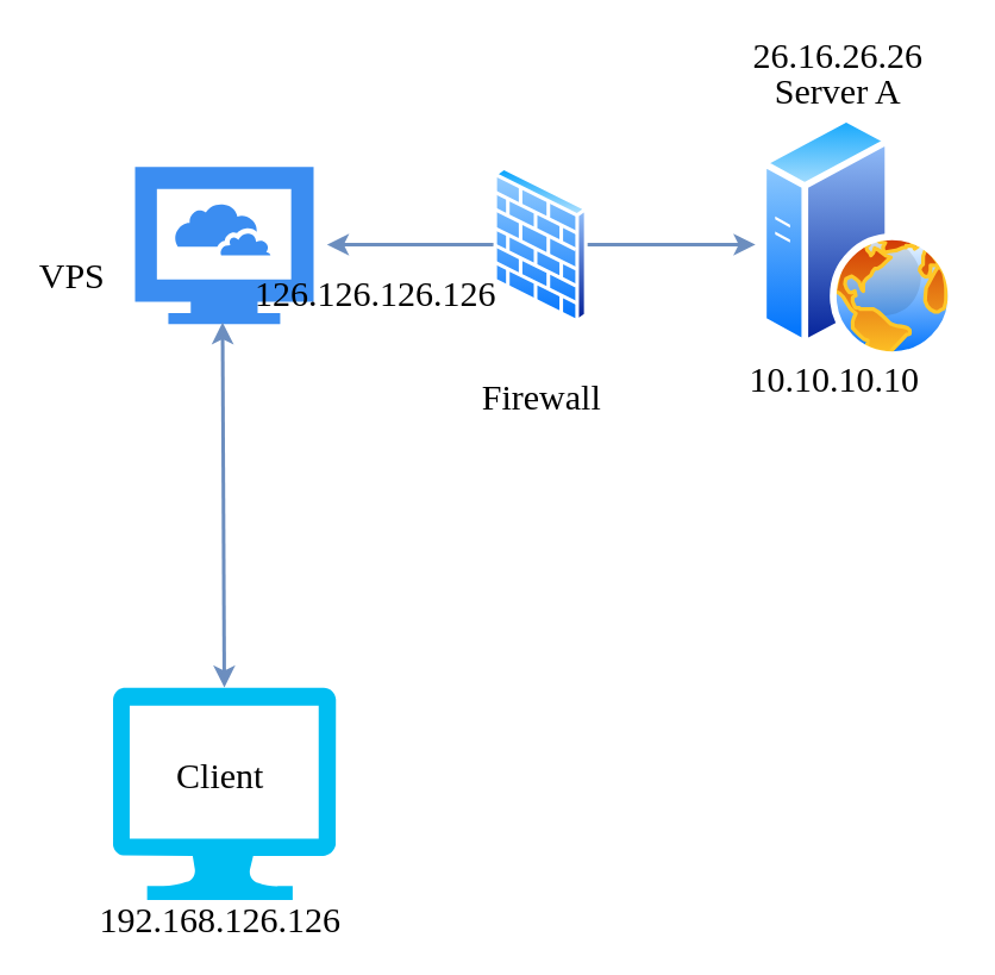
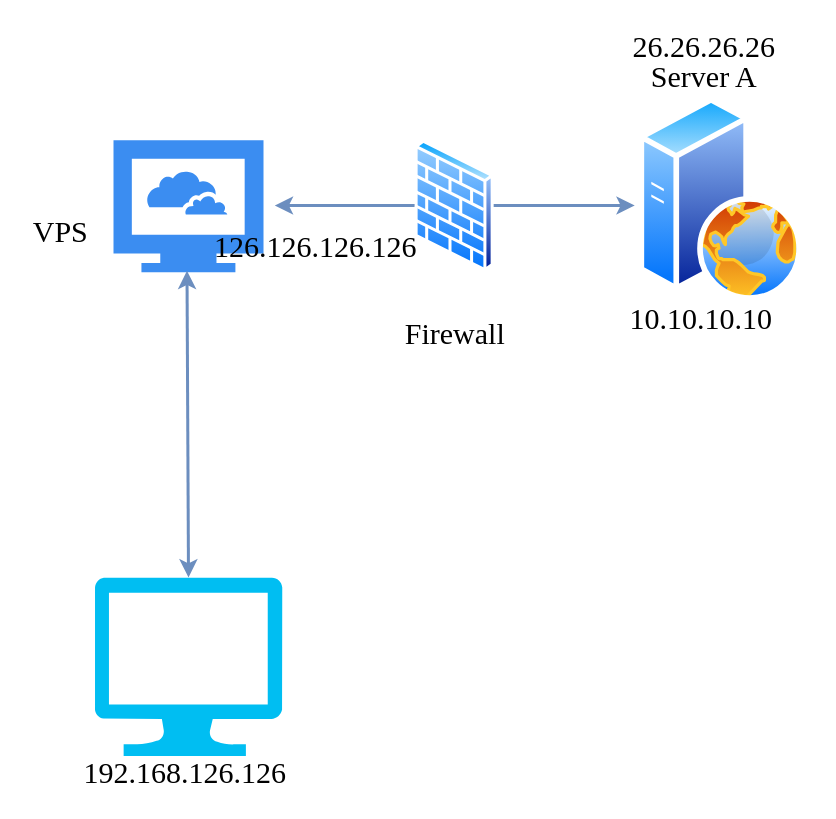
  <mxCell id="0" />
  <mxCell id="1" parent="0" />
  <mxCell id="2" value="" style="html=1;aspect=fixed;strokeColor=none;shadow=0;align=center;verticalAlign=top;fillColor=#3B8DF1;shape=mxgraph.gcp2.cloud_computer" vertex="1" parent="1"><mxGeometry x="75" y="93" width="100" height="88" as="geometry" /></mxCell>
  <mxCell id="3" value="" style="endArrow=classic;startArrow=classic;html=1;strokeWidth=2;fillColor=#dae8fc;strokeColor=#6c8ebf;shadow=0;comic=0;" edge="1" parent="1"><mxGeometry width="50" height="50" relative="1" as="geometry"><mxPoint x="182.5" y="136.5" as="sourcePoint" /><mxPoint x="422.5" y="136.5" as="targetPoint" /></mxGeometry></mxCell>
  <mxCell id="4" value="" style="aspect=fixed;perimeter=ellipsePerimeter;html=1;align=center;shadow=0;dashed=0;spacingTop=3;image;image=img/lib/active_directory/firewall.svg;imageBackground=none;" vertex="1" parent="1"><mxGeometry x="275.5" y="93" width="54" height="88" as="geometry" /></mxCell>
  <mxCell id="5" value="Firewall" style="text;html=1;strokeColor=none;fillColor=none;align=center;verticalAlign=middle;whiteSpace=wrap;rounded=0;fontFamily=Times New Roman;fontSize=20;" vertex="1" parent="1"><mxGeometry x="282.5" y="211" width="40" height="20" as="geometry" /></mxCell>
  <mxCell id="6" value="10.10.10.10" style="text;html=1;strokeColor=none;fillColor=none;align=center;verticalAlign=middle;whiteSpace=wrap;rounded=0;fontFamily=Times New Roman;fontSize=20;" vertex="1" parent="1"><mxGeometry x="447" y="201" width="40" height="20" as="geometry" /></mxCell>
  <mxCell id="7" value="126.126.126.126" style="text;html=1;strokeColor=none;fillColor=none;align=center;verticalAlign=middle;whiteSpace=wrap;rounded=0;fontFamily=Times New Roman;fontSize=20;" vertex="1" parent="1"><mxGeometry x="190" y="153" width="40" height="20" as="geometry" /></mxCell>
  <mxCell id="8" value="Server A&lt;br&gt;" style="text;html=1;strokeColor=none;fillColor=none;align=center;verticalAlign=middle;whiteSpace=wrap;rounded=0;fontFamily=Times New Roman;fontSize=20;" vertex="1" parent="1"><mxGeometry x="420" y="40" width="98" height="20" as="geometry" /></mxCell>
  <mxCell id="9" value="VPS" style="text;html=1;strokeColor=none;fillColor=none;align=center;verticalAlign=middle;whiteSpace=wrap;rounded=0;fontFamily=Times New Roman;fontSize=20;" vertex="1" parent="1"><mxGeometry x="20" y="142.5" width="40" height="20" as="geometry" /></mxCell>
  <mxCell id="10" value="" style="aspect=fixed;perimeter=ellipsePerimeter;html=1;align=center;shadow=0;dashed=0;spacingTop=3;image;image=img/lib/active_directory/web_server.svg;fillColor=none;fontFamily=Times New Roman;fontSize=20;" vertex="1" parent="1"><mxGeometry x="425.5" y="64" width="109" height="137" as="geometry" /></mxCell>
  <mxCell id="11" value="" style="verticalLabelPosition=bottom;html=1;verticalAlign=top;align=center;strokeColor=none;fillColor=#00BEF2;shape=mxgraph.azure.computer;pointerEvents=1;fontFamily=Times New Roman;fontSize=20;" vertex="1" parent="1"><mxGeometry x="62.5" y="384.5" width="125" height="119" as="geometry" /></mxCell>
  <mxCell id="12" value="192.168.126.126" style="text;html=1;strokeColor=none;fillColor=none;align=center;verticalAlign=middle;whiteSpace=wrap;rounded=0;fontFamily=Times New Roman;fontSize=20;" vertex="1" parent="1"><mxGeometry x="102.5" y="503.5" width="40" height="20" as="geometry" /></mxCell>
- <mxCell id="13" value="Client&lt;br&gt;" style="text;html=1;strokeColor=none;fillColor=none;align=center;verticalAlign=middle;whiteSpace=wrap;rounded=0;fontFamily=Times New Roman;fontSize=20;" vertex="1" parent="1"><mxGeometry x="102.5" y="423" width="40" height="20" as="geometry" /></mxCell>
  <mxCell id="14" value="" style="endArrow=classic;startArrow=classic;html=1;shadow=0;strokeWidth=2;fontFamily=Times New Roman;fontSize=20;fillColor=#dae8fc;strokeColor=#6c8ebf;exitX=0.5;exitY=0;exitDx=0;exitDy=0;exitPerimeter=0;entryX=0.49;entryY=0.989;entryDx=0;entryDy=0;entryPerimeter=0;" edge="1" parent="1" source="11" target="2"><mxGeometry width="50" height="50" relative="1" as="geometry"><mxPoint x="124" y="368" as="sourcePoint" /><mxPoint x="124" y="198" as="targetPoint" /></mxGeometry></mxCell>
- <mxCell id="15" value="26.16.26.26" style="text;html=1;strokeColor=none;fillColor=none;align=center;verticalAlign=middle;whiteSpace=wrap;rounded=0;fontFamily=Times New Roman;fontSize=20;" vertex="1" parent="1"><mxGeometry x="449" y="20" width="40" height="20" as="geometry" /></mxCell>
+ <mxCell id="15" value="26.26.26.26" style="text;html=1;strokeColor=none;fillColor=none;align=center;verticalAlign=middle;whiteSpace=wrap;rounded=0;fontFamily=Times New Roman;fontSize=20;" vertex="1" parent="1"><mxGeometry x="449" y="20" width="40" height="20" as="geometry" /></mxCell>
